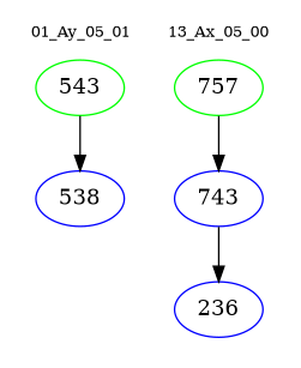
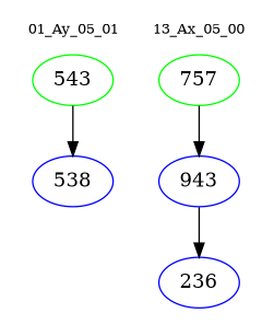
  digraph {
    node [color=blue]
    edge [color=black]
    n1 [color=green label=543]
    n2 [label=538]
    n3 [color=green label=757]
-   n4 [label=743]
+   n4 [label=943]
    n5 [label=236]
    subgraph cluster_1 {
      color=white
      fontsize=10
      label="01_Ay_05_01"
      n1
      n2
    }
    subgraph cluster_2 {
      color=white
      fontsize=10
      label="13_Ax_05_00"
      n3
      n4
      n5
    }
    n1 -> n2
    n3 -> n4
    n4 -> n5
  }
